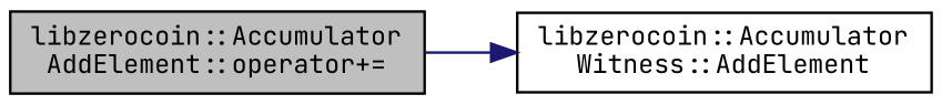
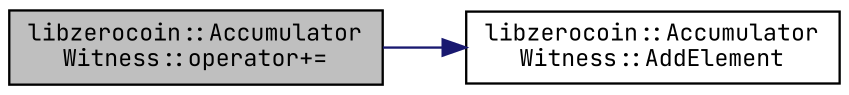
  digraph {
    rankdir=LR
    fontname="JetBrains Mono"
    node [color=black fontname="JetBrains Mono" fontsize=10 shape=record style=filled]
-   n1 [fillcolor=grey75 fontcolor=black height=0.2 label="libzerocoin::Accumulator\lAddElement::operator+=" width=0.4]
+   n1 [fillcolor=grey75 fontcolor=black height=0.2 label="libzerocoin::Accumulator\lWitness::operator+=" width=0.4]
    n2 [fillcolor=white height=0.2 label="libzerocoin::Accumulator\lWitness::AddElement" width=0.4]
    n1 -> n2 [color=midnightblue fontname="JetBrains Mono" fontsize=10 labelfontname=Helvetica labelfontsize=10 style=solid]
  }
